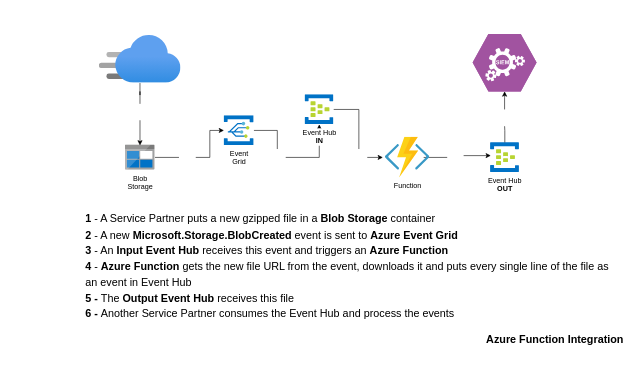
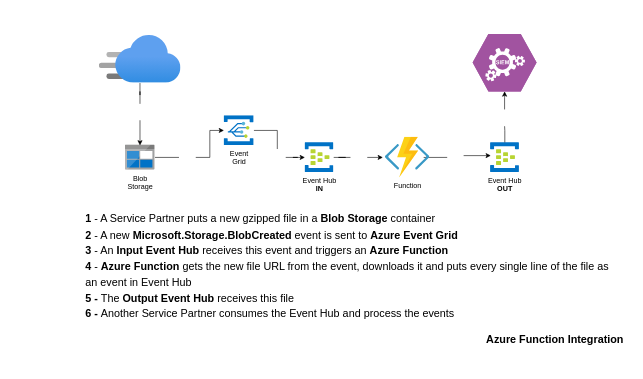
  <mxCell id="0" />
  <mxCell id="1" parent="0" />
  <mxCell id="2" value="" style="rounded=0;whiteSpace=wrap;html=1;fontSize=18;strokeColor=none;" parent="1" vertex="1"><mxGeometry y="20" width="1019" height="590" as="geometry" x="20" /></mxCell>
  <mxCell id="3" style="edgeStyle=orthogonalEdgeStyle;rounded=0;orthogonalLoop=1;jettySize=auto;html=1;startArrow=none;" parent="1" source="18" target="6" edge="1"><mxGeometry relative="1" as="geometry" /></mxCell>
  <mxCell id="4" value="Event&lt;br&gt;Grid" style="sketch=0;aspect=fixed;html=1;points=[];align=center;image;fontSize=12;image=img/lib/mscae/Event_Grid.svg;" parent="1" vertex="1"><mxGeometry x="372.83" y="192" width="50" height="50" as="geometry" /></mxCell>
  <mxCell id="5" style="edgeStyle=orthogonalEdgeStyle;rounded=0;orthogonalLoop=1;jettySize=auto;html=1;startArrow=none;" parent="1" source="20" edge="1"><mxGeometry relative="1" as="geometry"><mxPoint x="637.83" y="262.04" as="targetPoint" /></mxGeometry></mxCell>
- <mxCell id="6" value="Event Hub&lt;br&gt;&lt;b&gt;IN&lt;/b&gt;" style="sketch=0;aspect=fixed;html=1;points=[];align=center;image;fontSize=12;image=img/lib/mscae/Event_Hubs.svg;" parent="1" vertex="1"><mxGeometry x="507.83" y="157" width="48" height="50" as="geometry" /></mxCell>
+ <mxCell id="6" value="Event Hub&lt;br&gt;&lt;b&gt;IN&lt;/b&gt;" style="sketch=0;aspect=fixed;html=1;points=[];align=center;image;fontSize=12;image=img/lib/mscae/Event_Hubs.svg;" parent="1" vertex="1"><mxGeometry x="507.83" y="237" width="48" height="50" as="geometry" /></mxCell>
  <mxCell id="7" style="edgeStyle=orthogonalEdgeStyle;rounded=0;orthogonalLoop=1;jettySize=auto;html=1;entryX=0;entryY=0.5;entryDx=0;entryDy=0;entryPerimeter=0;startArrow=none;" parent="1" source="16" target="4" edge="1"><mxGeometry relative="1" as="geometry" /></mxCell>
  <mxCell id="8" value="Blob&lt;br&gt;Storage" style="sketch=0;aspect=fixed;html=1;points=[];align=center;image;fontSize=12;image=img/lib/mscae/BlobBlock.svg;" parent="1" vertex="1"><mxGeometry x="207.83" y="241" width="50" height="42" as="geometry" /></mxCell>
  <mxCell id="9" style="edgeStyle=orthogonalEdgeStyle;rounded=0;orthogonalLoop=1;jettySize=auto;html=1;startArrow=none;" parent="1" source="26" target="11" edge="1"><mxGeometry relative="1" as="geometry" /></mxCell>
  <mxCell id="10" value="Event Hub&lt;br&gt;&lt;b&gt;OUT&lt;/b&gt;" style="sketch=0;aspect=fixed;html=1;points=[];align=center;image;fontSize=12;image=img/lib/mscae/Event_Hubs.svg;" parent="1" vertex="1"><mxGeometry x="817.16" y="237" width="48" height="50" as="geometry" /></mxCell>
  <mxCell id="11" value="" style="verticalLabelPosition=bottom;sketch=0;html=1;fillColor=#A153A0;strokeColor=#ffffff;verticalAlign=top;align=center;points=[[0,0.5,0],[0.125,0.25,0],[0.25,0,0],[0.5,0,0],[0.75,0,0],[0.875,0.25,0],[1,0.5,0],[0.875,0.75,0],[0.75,1,0],[0.5,1,0],[0.125,0.75,0]];pointerEvents=1;shape=mxgraph.cisco_safe.compositeIcon;bgIcon=mxgraph.cisco_safe.design.blank_device;resIcon=mxgraph.cisco_safe.design.siem;" parent="1" vertex="1"><mxGeometry x="787.49" y="56" width="106.67" height="96" as="geometry" /></mxCell>
  <mxCell id="12" style="edgeStyle=orthogonalEdgeStyle;rounded=0;orthogonalLoop=1;jettySize=auto;html=1;entryX=0.5;entryY=0.024;entryDx=0;entryDy=0;entryPerimeter=0;startArrow=none;" parent="1" source="14" target="8" edge="1"><mxGeometry relative="1" as="geometry" /></mxCell>
  <mxCell id="13" value="" style="aspect=fixed;html=1;points=[];align=center;image;fontSize=12;image=img/lib/azure2/app_services/CDN_Profiles.svg;" parent="1" vertex="1"><mxGeometry x="164.83" y="58" width="136" height="80" as="geometry" /></mxCell>
  <mxCell id="14" value="" style="shape=image;html=1;verticalAlign=top;verticalLabelPosition=bottom;labelBackgroundColor=#ffffff;imageAspect=0;aspect=fixed;image=https://cdn0.iconfinder.com/data/icons/phosphor-fill-vol-3/256/number-square-one-fill-128.png" parent="1" vertex="1"><mxGeometry x="218.83" y="172" width="28" height="28" as="geometry" /></mxCell>
  <mxCell id="15" value="" style="edgeStyle=orthogonalEdgeStyle;rounded=0;orthogonalLoop=1;jettySize=auto;html=1;entryX=0.5;entryY=0.024;entryDx=0;entryDy=0;entryPerimeter=0;endArrow=none;" parent="1" source="13" target="14" edge="1"><mxGeometry relative="1" as="geometry"><mxPoint x="232.83" y="138" as="sourcePoint" /><mxPoint x="232.83" y="242.008" as="targetPoint" /></mxGeometry></mxCell>
  <mxCell id="16" value="" style="shape=image;html=1;verticalAlign=top;verticalLabelPosition=bottom;labelBackgroundColor=#ffffff;imageAspect=0;aspect=fixed;image=https://cdn0.iconfinder.com/data/icons/phosphor-fill-vol-3/256/number-square-two-fill-128.png" parent="1" vertex="1"><mxGeometry x="297.83" y="248" width="28" height="28" as="geometry" /></mxCell>
  <mxCell id="17" value="" style="edgeStyle=orthogonalEdgeStyle;rounded=0;orthogonalLoop=1;jettySize=auto;html=1;entryX=0;entryY=0.5;entryDx=0;entryDy=0;entryPerimeter=0;endArrow=none;" parent="1" source="8" target="16" edge="1"><mxGeometry relative="1" as="geometry"><mxPoint x="257.83" y="262" as="sourcePoint" /><mxPoint x="357.83" y="262" as="targetPoint" /></mxGeometry></mxCell>
  <mxCell id="18" value="" style="shape=image;html=1;verticalAlign=top;verticalLabelPosition=bottom;labelBackgroundColor=#ffffff;imageAspect=0;aspect=fixed;image=https://cdn0.iconfinder.com/data/icons/phosphor-fill-vol-3/256/number-square-three-fill-128.png" parent="1" vertex="1"><mxGeometry x="447.83" y="248" width="28" height="28" as="geometry" /></mxCell>
  <mxCell id="19" value="" style="edgeStyle=orthogonalEdgeStyle;rounded=0;orthogonalLoop=1;jettySize=auto;html=1;endArrow=none;" parent="1" source="4" target="18" edge="1"><mxGeometry relative="1" as="geometry"><mxPoint x="407.83" y="262" as="sourcePoint" /><mxPoint x="507.83" y="262" as="targetPoint" /></mxGeometry></mxCell>
  <mxCell id="20" value="" style="shape=image;html=1;verticalAlign=top;verticalLabelPosition=bottom;labelBackgroundColor=#ffffff;imageAspect=0;aspect=fixed;image=https://cdn0.iconfinder.com/data/icons/phosphor-fill-vol-3/256/number-square-four-fill-128.png" parent="1" vertex="1"><mxGeometry x="583.83" y="248" width="28" height="28" as="geometry" /></mxCell>
  <mxCell id="21" value="" style="edgeStyle=orthogonalEdgeStyle;rounded=0;orthogonalLoop=1;jettySize=auto;html=1;endArrow=none;" parent="1" source="6" target="20" edge="1"><mxGeometry relative="1" as="geometry"><mxPoint x="555.83" y="262" as="sourcePoint" /><mxPoint x="637.83" y="262" as="targetPoint" /></mxGeometry></mxCell>
  <mxCell id="22" style="edgeStyle=orthogonalEdgeStyle;rounded=0;orthogonalLoop=1;jettySize=auto;html=1;entryX=0.014;entryY=0.44;entryDx=0;entryDy=0;entryPerimeter=0;" parent="1" source="23" target="10" edge="1"><mxGeometry relative="1" as="geometry" /></mxCell>
  <mxCell id="23" value="" style="shape=image;html=1;verticalAlign=top;verticalLabelPosition=bottom;labelBackgroundColor=#ffffff;imageAspect=0;aspect=fixed;image=https://cdn0.iconfinder.com/data/icons/phosphor-fill-vol-3/256/number-square-five-fill-128.png" parent="1" vertex="1"><mxGeometry x="744.49" y="245" width="28" height="28" as="geometry" /></mxCell>
  <mxCell id="24" value="" style="edgeStyle=orthogonalEdgeStyle;rounded=0;orthogonalLoop=1;jettySize=auto;html=1;entryX=0.021;entryY=0.6;entryDx=0;entryDy=0;entryPerimeter=0;endArrow=none;" parent="1" target="23" edge="1"><mxGeometry relative="1" as="geometry"><mxPoint x="705.83" y="262.04" as="sourcePoint" /><mxPoint x="788.838" y="262" as="targetPoint" /></mxGeometry></mxCell>
  <mxCell id="25" value="Function" style="sketch=0;aspect=fixed;html=1;points=[];align=center;image;fontSize=12;image=img/lib/mscae/Functions.svg;" parent="1" vertex="1"><mxGeometry x="641.83" y="228" width="73.91" height="68" as="geometry" /></mxCell>
  <mxCell id="26" value="" style="shape=image;html=1;verticalAlign=top;verticalLabelPosition=bottom;labelBackgroundColor=#ffffff;imageAspect=0;aspect=fixed;image=https://cdn0.iconfinder.com/data/icons/phosphor-fill-vol-3/256/number-square-six-fill-128.png" parent="1" vertex="1"><mxGeometry x="826.82" y="182" width="28" height="28" as="geometry" /></mxCell>
  <mxCell id="27" value="" style="edgeStyle=orthogonalEdgeStyle;rounded=0;orthogonalLoop=1;jettySize=auto;html=1;endArrow=none;" parent="1" source="10" target="26" edge="1"><mxGeometry relative="1" as="geometry"><mxPoint x="841.15" y="237" as="sourcePoint" /><mxPoint x="840.91" y="152" as="targetPoint" /></mxGeometry></mxCell>
  <mxCell id="28" value="&lt;font style=&quot;font-size: 18px;&quot;&gt;&lt;b&gt;1&lt;/b&gt; - A Service Partner puts a new gzipped file in a &lt;b&gt;Blob Storage&lt;/b&gt; container&lt;br&gt;&lt;b&gt;2&lt;/b&gt;&amp;nbsp;- A new &lt;b&gt;Microsoft.Storage.BlobCreated&lt;/b&gt;&amp;nbsp;event is sent to &lt;b&gt;Azure Event Grid&lt;/b&gt;&lt;br&gt;&lt;b&gt;3&lt;/b&gt; - An &lt;b&gt;Input Event Hub&lt;/b&gt; receives this event and triggers an &lt;b&gt;Azure Function&lt;br&gt;4 &lt;/b&gt;- &lt;b&gt;Azure Function&lt;/b&gt;&amp;nbsp;gets the new file URL from the event, downloads it and puts every single line of the file as an event in Event Hub&lt;b&gt;&lt;br&gt;5 - &lt;/b&gt;The &lt;b&gt;Output Event Hub &lt;/b&gt;receives this file&lt;br&gt;&lt;b&gt;6 - &lt;/b&gt;Another Service Partner consumes the Event Hub and process the events&lt;/font&gt;" style="text;html=1;strokeColor=none;fillColor=none;align=left;verticalAlign=middle;whiteSpace=wrap;rounded=0;fontSize=22;" parent="1" vertex="1"><mxGeometry x="140" y="358" width="887" height="170" as="geometry" /></mxCell>
  <mxCell id="29" value="" style="shape=image;verticalLabelPosition=bottom;labelBackgroundColor=default;verticalAlign=top;aspect=fixed;imageAspect=0;image=https://upload.wikimedia.org/wikipedia/commons/thumb/f/fa/Microsoft_Azure.svg/1200px-Microsoft_Azure.svg.png;" parent="1" vertex="1"><mxGeometry x="750" y="536" width="59.33" height="59.33" as="geometry" /></mxCell>
  <mxCell id="30" value="Azure Function Integration" style="text;html=1;strokeColor=none;fillColor=none;align=center;verticalAlign=middle;whiteSpace=wrap;rounded=0;fontSize=18;fontStyle=1" parent="1" vertex="1"><mxGeometry x="800" y="551.33" width="250" height="30" as="geometry" /></mxCell>
